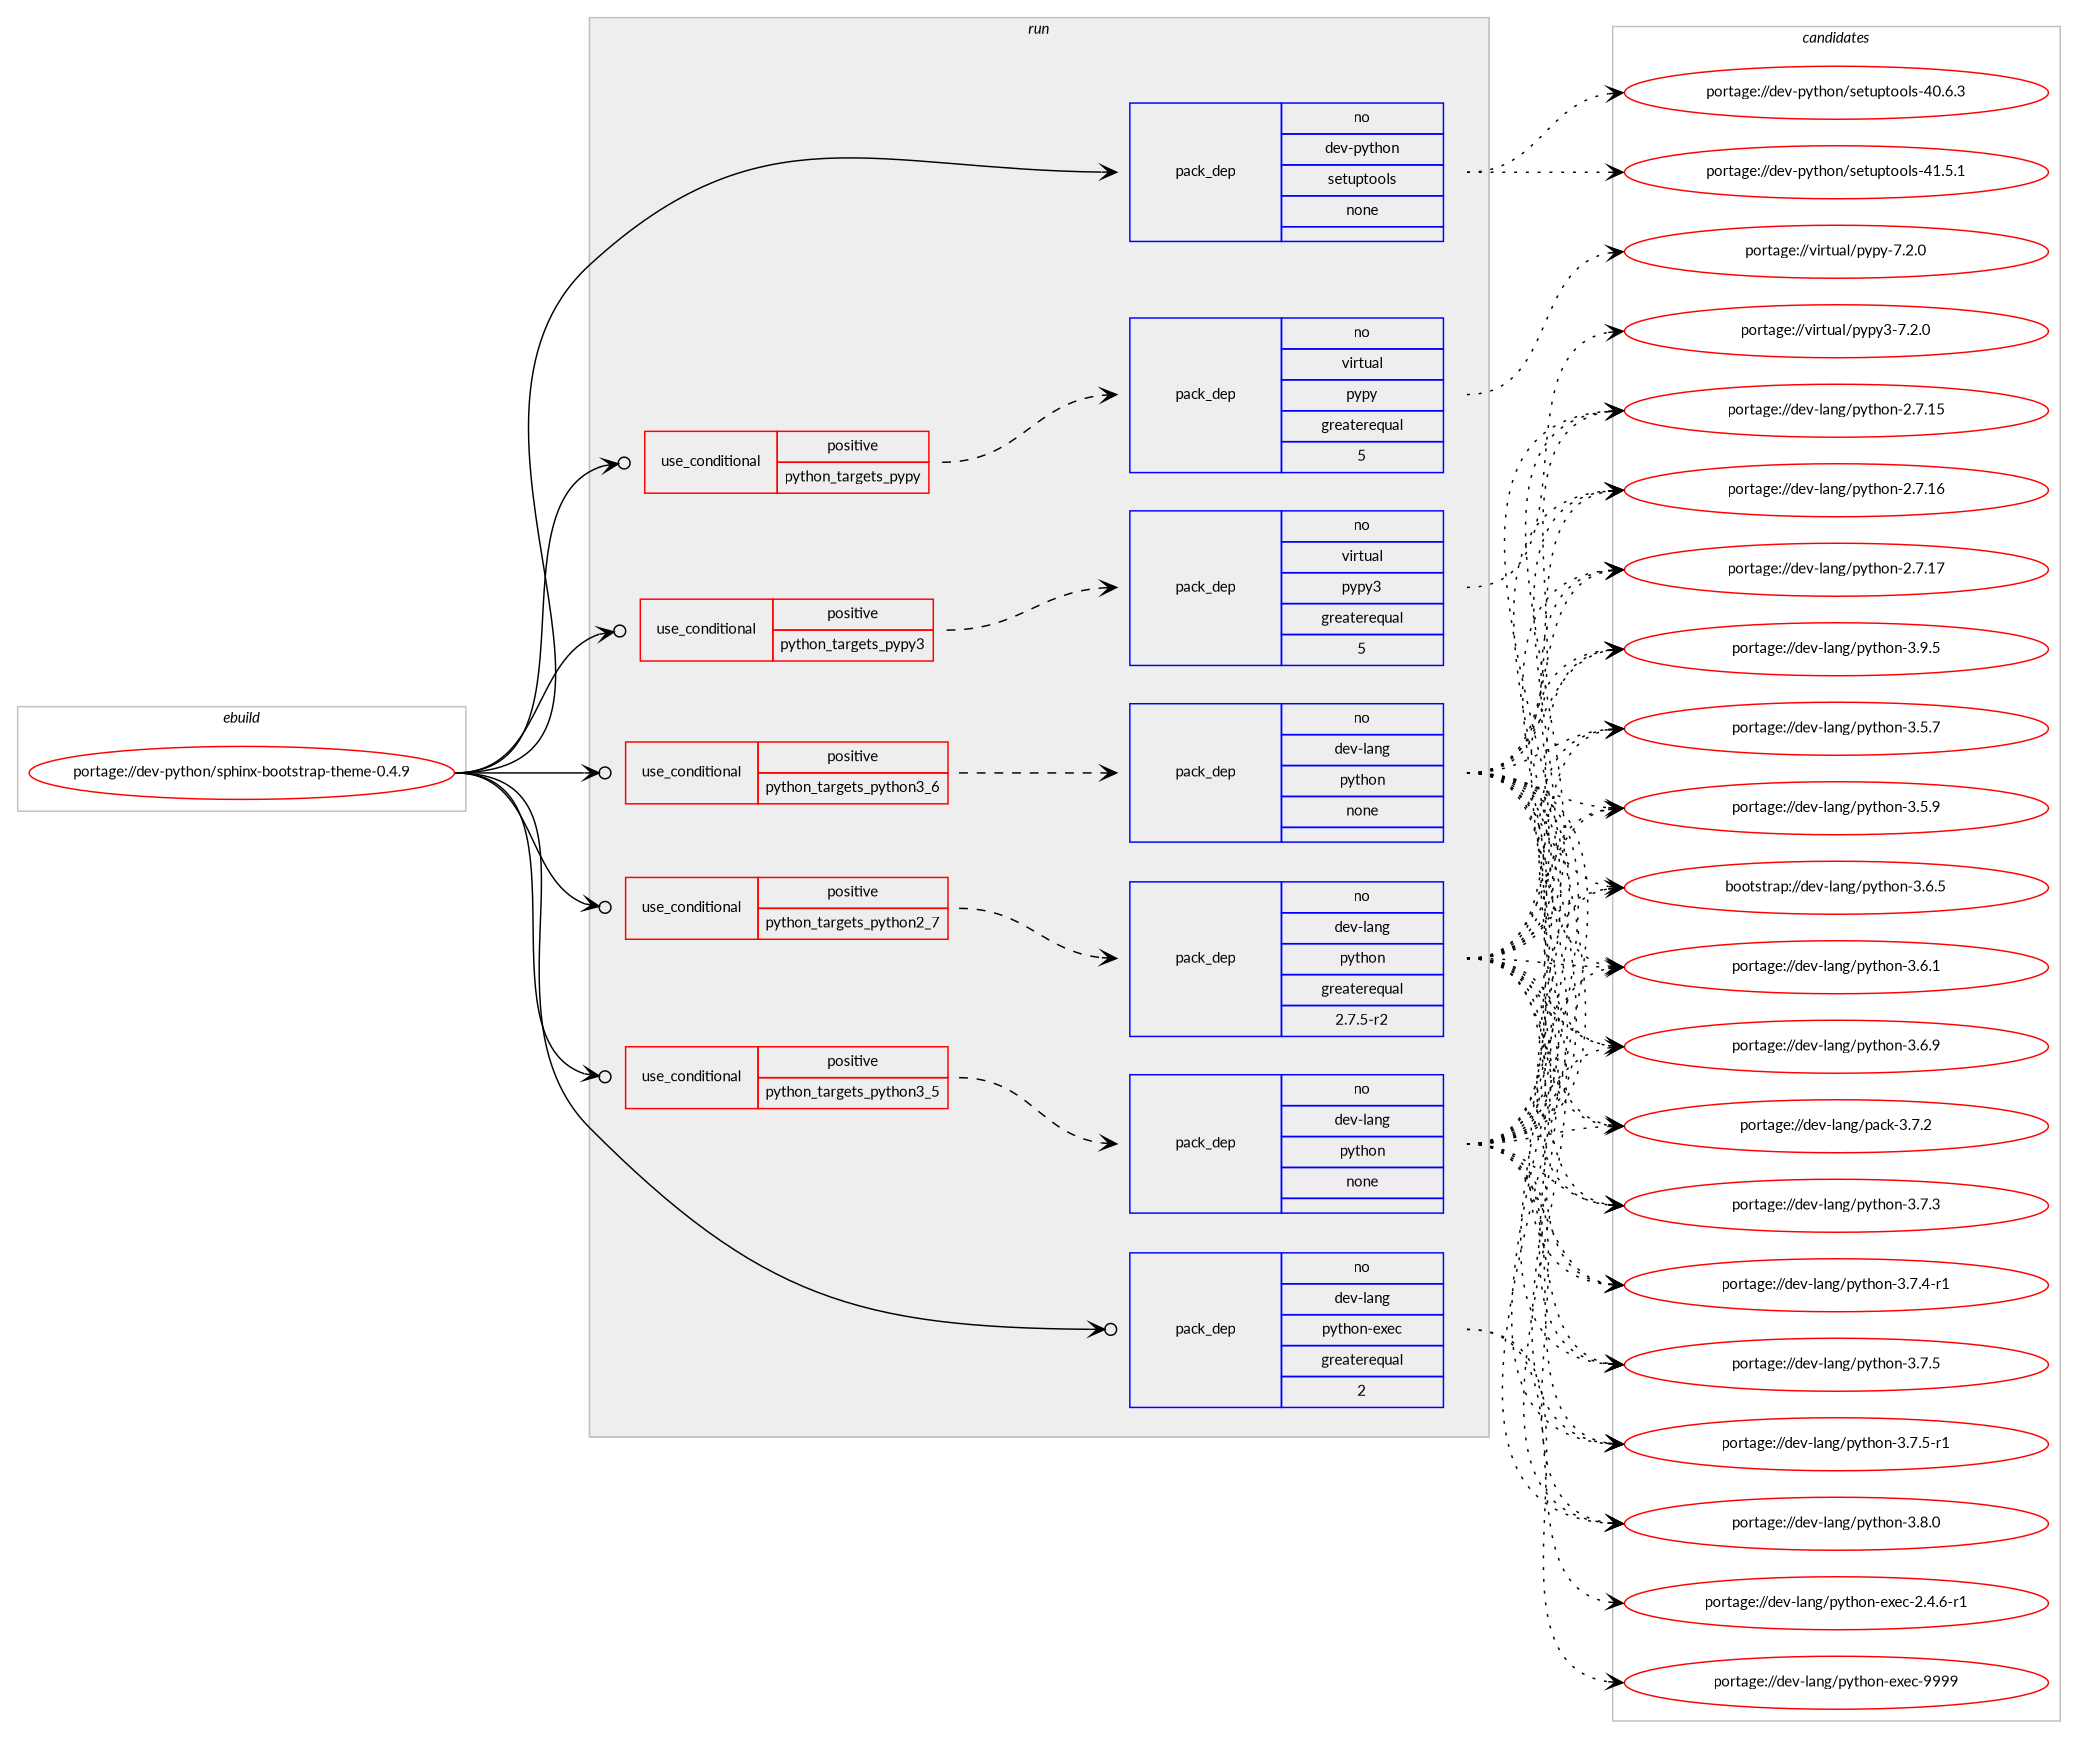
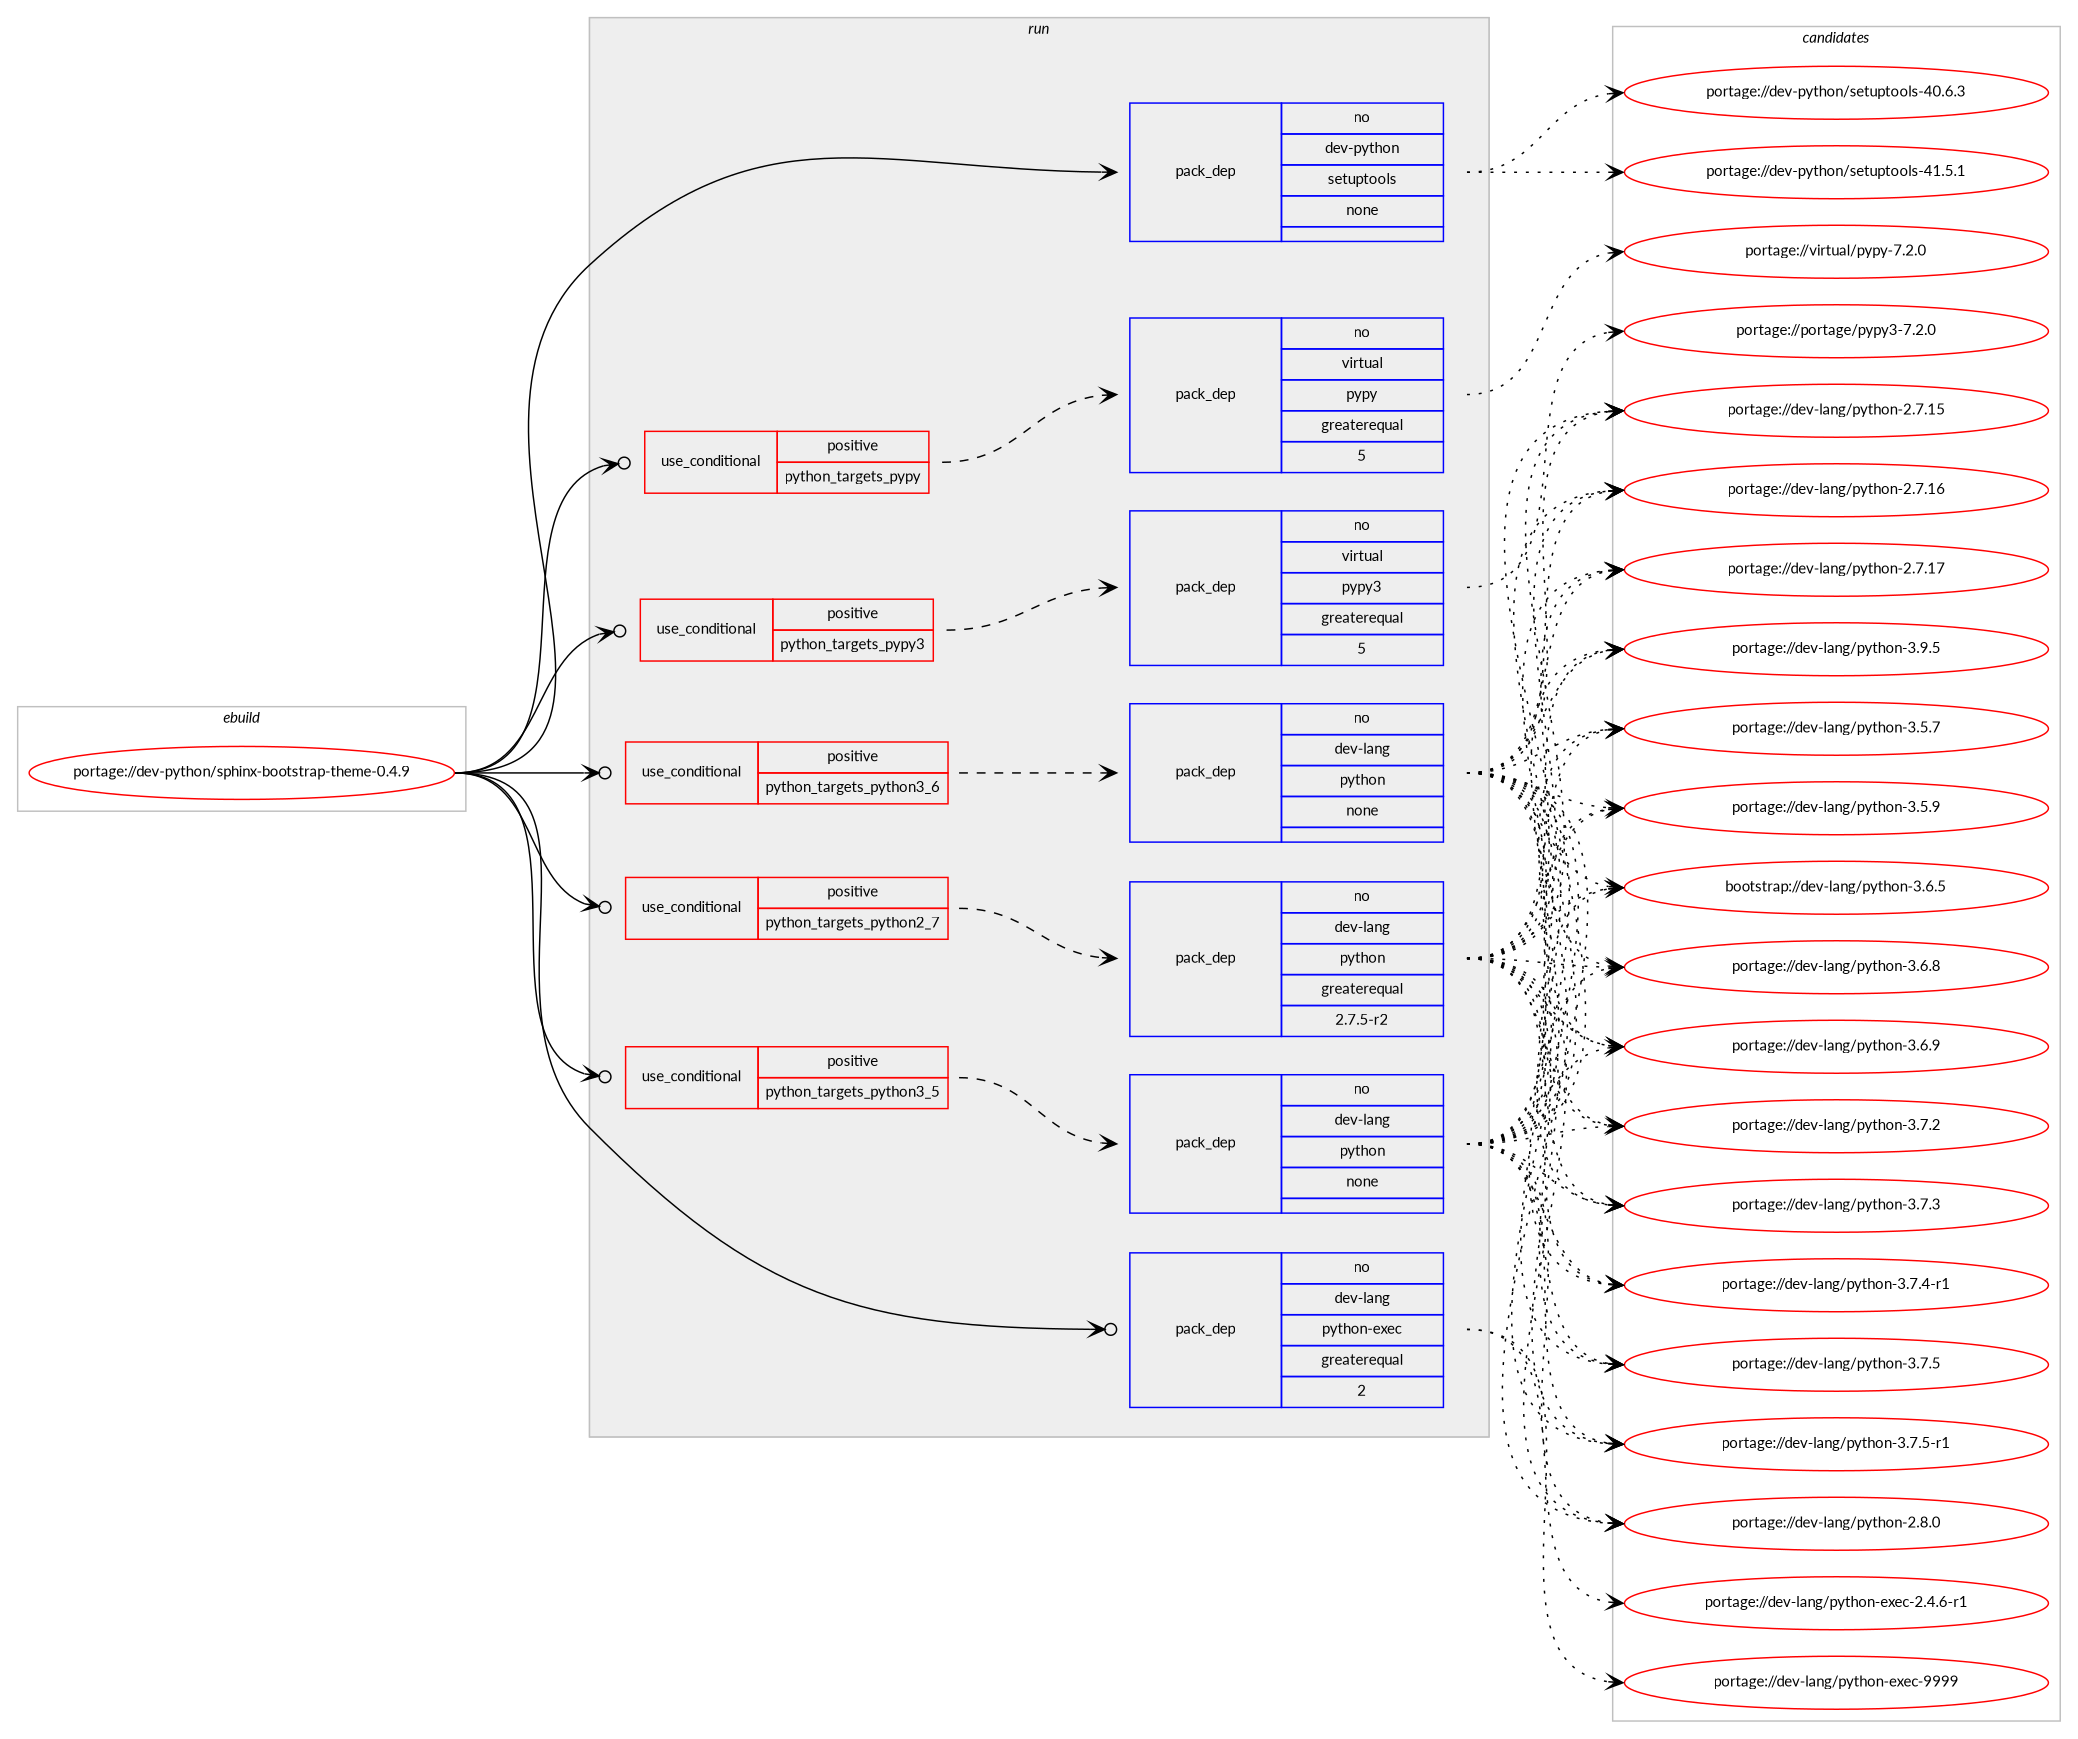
  digraph {
    compound=true
    concentrate=true
    fontname=Lato
    fontsize=10
    newrank=true
    rankdir=LR
    ranksep=1.5
    node [color=red fontname=Lato fontsize=10]
    edge [arrowhead=vee fontname=Lato headport=w style=dotted tailport=e weight=100]
    n1 [label="portage://dev-python/sphinx-bootstrap-theme-0.4.9" width=4]
    n2 [color=blue label=<<TABLE BORDER="0" CELLBORDER="1" CELLSPACING="0" CELLPADDING="4" WIDTH="220"><TR><TD ROWSPAN="6" CELLPADDING="30">pack_dep</TD></TR><TR><TD WIDTH="110">no</TD></TR><TR><TD>dev-python</TD></TR><TR><TD>setuptools</TD></TR><TR><TD>none</TD></TR><TR><TD></TD></TR></TABLE>> shape=none]
    n3 [color=blue label=<<TABLE BORDER="0" CELLBORDER="1" CELLSPACING="0" CELLPADDING="4" WIDTH="220"><TR><TD ROWSPAN="6" CELLPADDING="30">pack_dep</TD></TR><TR><TD WIDTH="110">no</TD></TR><TR><TD>virtual</TD></TR><TR><TD>pypy</TD></TR><TR><TD>greaterequal</TD></TR><TR><TD>5</TD></TR></TABLE>> shape=none]
    n4 [label=<<TABLE BORDER="0" CELLBORDER="1" CELLSPACING="0" CELLPADDING="4"><TR><TD ROWSPAN="3" CELLPADDING="10">use_conditional</TD></TR><TR><TD>positive</TD></TR><TR><TD>python_targets_pypy</TD></TR></TABLE>> shape=none]
    n5 [color=blue label=<<TABLE BORDER="0" CELLBORDER="1" CELLSPACING="0" CELLPADDING="4" WIDTH="220"><TR><TD ROWSPAN="6" CELLPADDING="30">pack_dep</TD></TR><TR><TD WIDTH="110">no</TD></TR><TR><TD>virtual</TD></TR><TR><TD>pypy3</TD></TR><TR><TD>greaterequal</TD></TR><TR><TD>5</TD></TR></TABLE>> shape=none]
    n6 [label=<<TABLE BORDER="0" CELLBORDER="1" CELLSPACING="0" CELLPADDING="4"><TR><TD ROWSPAN="3" CELLPADDING="10">use_conditional</TD></TR><TR><TD>positive</TD></TR><TR><TD>python_targets_pypy3</TD></TR></TABLE>> shape=none]
    n7 [color=blue label=<<TABLE BORDER="0" CELLBORDER="1" CELLSPACING="0" CELLPADDING="4" WIDTH="220"><TR><TD ROWSPAN="6" CELLPADDING="30">pack_dep</TD></TR><TR><TD WIDTH="110">no</TD></TR><TR><TD>dev-lang</TD></TR><TR><TD>python</TD></TR><TR><TD>greaterequal</TD></TR><TR><TD>2.7.5-r2</TD></TR></TABLE>> shape=none]
    n8 [label=<<TABLE BORDER="0" CELLBORDER="1" CELLSPACING="0" CELLPADDING="4"><TR><TD ROWSPAN="3" CELLPADDING="10">use_conditional</TD></TR><TR><TD>positive</TD></TR><TR><TD>python_targets_python2_7</TD></TR></TABLE>> shape=none]
    n9 [color=blue label=<<TABLE BORDER="0" CELLBORDER="1" CELLSPACING="0" CELLPADDING="4" WIDTH="220"><TR><TD ROWSPAN="6" CELLPADDING="30">pack_dep</TD></TR><TR><TD WIDTH="110">no</TD></TR><TR><TD>dev-lang</TD></TR><TR><TD>python</TD></TR><TR><TD>none</TD></TR><TR><TD></TD></TR></TABLE>> shape=none]
    n10 [label=<<TABLE BORDER="0" CELLBORDER="1" CELLSPACING="0" CELLPADDING="4"><TR><TD ROWSPAN="3" CELLPADDING="10">use_conditional</TD></TR><TR><TD>positive</TD></TR><TR><TD>python_targets_python3_5</TD></TR></TABLE>> shape=none]
    n11 [color=blue label=<<TABLE BORDER="0" CELLBORDER="1" CELLSPACING="0" CELLPADDING="4" WIDTH="220"><TR><TD ROWSPAN="6" CELLPADDING="30">pack_dep</TD></TR><TR><TD WIDTH="110">no</TD></TR><TR><TD>dev-lang</TD></TR><TR><TD>python</TD></TR><TR><TD>none</TD></TR><TR><TD></TD></TR></TABLE>> shape=none]
    n12 [label=<<TABLE BORDER="0" CELLBORDER="1" CELLSPACING="0" CELLPADDING="4"><TR><TD ROWSPAN="3" CELLPADDING="10">use_conditional</TD></TR><TR><TD>positive</TD></TR><TR><TD>python_targets_python3_6</TD></TR></TABLE>> shape=none]
    n13 [color=blue label=<<TABLE BORDER="0" CELLBORDER="1" CELLSPACING="0" CELLPADDING="4" WIDTH="220"><TR><TD ROWSPAN="6" CELLPADDING="30">pack_dep</TD></TR><TR><TD WIDTH="110">no</TD></TR><TR><TD>dev-lang</TD></TR><TR><TD>python-exec</TD></TR><TR><TD>greaterequal</TD></TR><TR><TD>2</TD></TR></TABLE>> shape=none]
    n14 [label="portage://dev-python/setuptools-40.6.3" width=4]
    n15 [label="portage://dev-python/setuptools-41.5.1" width=4]
    n16 [label="portage://virtual/pypy-7.2.0" width=4]
-   n17 [label="portage://virtual/pypy3-7.2.0" width=4]
+   n17 [label="portage://portage/pypy3-7.2.0" width=4]
    n18 [label="portage://dev-lang/python-2.7.15" width=4]
    n19 [label="portage://dev-lang/python-2.7.16" width=4]
    n20 [label="portage://dev-lang/python-2.7.17" width=4]
    n21 [label="portage://dev-lang/python-3.9.5" width=4]
    n22 [label="portage://dev-lang/python-3.5.7" width=4]
    n23 [label="portage://dev-lang/python-3.5.9" width=4]
    n24 [label="bootstrap://dev-lang/python-3.6.5" width=4]
-   n25 [label="portage://dev-lang/python-3.6.1" width=4]
+   n25 [label="portage://dev-lang/python-3.6.8" width=4]
    n26 [label="portage://dev-lang/python-3.6.9" width=4]
-   n27 [label="portage://dev-lang/pack-3.7.2" width=4]
+   n27 [label="portage://dev-lang/python-3.7.2" width=4]
    n28 [label="portage://dev-lang/python-3.7.3" width=4]
    n29 [label="portage://dev-lang/python-3.7.4-r1" width=4]
    n30 [label="portage://dev-lang/python-3.7.5" width=4]
    n31 [label="portage://dev-lang/python-3.7.5-r1" width=4]
-   n32 [label="portage://dev-lang/python-3.8.0" width=4]
+   n32 [label="portage://dev-lang/python-2.8.0" width=4]
    n33 [label="portage://dev-lang/python-exec-2.4.6-r1" width=4]
    n34 [label="portage://dev-lang/python-exec-9999" width=4]
    subgraph cluster_1 {
      color=gray
      label=<<i>ebuild</i>>
      rank=same
      n1
    }
    subgraph cluster_2 {
      color=gray
      label=<<i>dependencies</i>>
      subgraph cluster_3 {
        color=gray
        fillcolor="#eeeeee"
        label=<<i>compile</i>>
        style=filled
        subgraph sub_4 {
          color=gray
          fillcolor="#eeeeee"
          label=<<i>compile</i>>
          style=filled
          n2
        }
      }
      subgraph cluster_5 {
        color=gray
        fillcolor="#eeeeee"
        label=<<i>compile and run</i>>
        style=filled
        subgraph sub_6 {
          color=gray
          fillcolor="#eeeeee"
          label=<<i>compile and run</i>>
          style=filled
          n4
          subgraph sub_7 {
            color=gray
            fillcolor="#eeeeee"
            label=<<i>compile and run</i>>
            style=filled
            n3
          }
        }
        subgraph sub_8 {
          color=gray
          fillcolor="#eeeeee"
          label=<<i>compile and run</i>>
          style=filled
          n6
          subgraph sub_9 {
            color=gray
            fillcolor="#eeeeee"
            label=<<i>compile and run</i>>
            style=filled
            n5
          }
        }
        subgraph sub_10 {
          color=gray
          fillcolor="#eeeeee"
          label=<<i>compile and run</i>>
          style=filled
          n8
          subgraph sub_11 {
            color=gray
            fillcolor="#eeeeee"
            label=<<i>compile and run</i>>
            style=filled
            n7
          }
        }
        subgraph sub_12 {
          color=gray
          fillcolor="#eeeeee"
          label=<<i>compile and run</i>>
          style=filled
          n10
          subgraph sub_13 {
            color=gray
            fillcolor="#eeeeee"
            label=<<i>compile and run</i>>
            style=filled
            n9
          }
        }
        subgraph sub_14 {
          color=gray
          fillcolor="#eeeeee"
          label=<<i>compile and run</i>>
          style=filled
          n12
          subgraph sub_15 {
            color=gray
            fillcolor="#eeeeee"
            label=<<i>compile and run</i>>
            style=filled
            n11
          }
        }
        subgraph sub_16 {
          color=gray
          fillcolor="#eeeeee"
          label=<<i>compile and run</i>>
          style=filled
          n13
        }
      }
      subgraph cluster_17 {
        color=gray
        fillcolor="#eeeeee"
        label=<<i>run</i>>
        style=filled
      }
    }
    subgraph cluster_18 {
      color=gray
      label=<<i>candidates</i>>
      rank=same
      subgraph sub_19 {
        color=black
        label=<<i>candidates</i>>
        nodesep=1
        rank=same
        n14
        n15
      }
      subgraph sub_20 {
        color=black
        label=<<i>candidates</i>>
        nodesep=1
        rank=same
        n16
      }
      subgraph sub_21 {
        color=black
        label=<<i>candidates</i>>
        nodesep=1
        rank=same
        n17
      }
      subgraph sub_22 {
        color=black
        label=<<i>candidates</i>>
        nodesep=1
        rank=same
        n18
        n19
        n20
        n21
        n22
        n23
        n24
        n25
        n26
        n27
        n28
        n29
        n30
        n31
        n32
      }
      subgraph sub_23 {
        color=black
        label=<<i>candidates</i>>
        nodesep=1
        rank=same
        n18
        n19
        n20
        n21
        n22
        n23
        n24
        n25
        n26
        n27
        n28
        n29
        n30
        n31
        n32
      }
      subgraph sub_24 {
        color=black
        label=<<i>candidates</i>>
        nodesep=1
        rank=same
        n33
        n34
      }
      subgraph sub_25 {
        color=black
        label=<<i>candidates</i>>
        nodesep=1
        rank=same
        n18
        n19
        n20
        n21
        n22
        n23
        n24
        n25
        n26
        n27
        n28
        n29
        n30
        n31
        n32
      }
    }
    n1 -> n2 [style=solid weight=20]
    n1 -> n4 [arrowhead=odotvee style=solid weight=20]
    n1 -> n6 [arrowhead=odotvee style=solid weight=20]
    n1 -> n8 [arrowhead=odotvee style=solid weight=20]
    n1 -> n10 [arrowhead=odotvee style=solid weight=20]
    n1 -> n12 [arrowhead=odotvee style=solid weight=20]
    n1 -> n13 [arrowhead=odotvee style=solid weight=20]
    n2 -> n14
    n2 -> n15
    n3 -> n16
    n4 -> n3 [style=dashed weight=20]
    n5 -> n17
    n6 -> n5 [style=dashed weight=20]
    n7 -> n18
    n7 -> n19
    n7 -> n20
    n7 -> n21
    n7 -> n22
    n7 -> n23
    n7 -> n24
    n7 -> n25
    n7 -> n26
    n7 -> n27
    n7 -> n28
    n7 -> n29
    n7 -> n30
    n7 -> n31
    n7 -> n32
    n8 -> n7 [style=dashed weight=20]
    n9 -> n18
    n9 -> n19
    n9 -> n20
    n9 -> n21
    n9 -> n22
    n9 -> n23
    n9 -> n24
    n9 -> n25
    n9 -> n26
    n9 -> n27
    n9 -> n28
    n9 -> n29
    n9 -> n30
    n9 -> n31
    n9 -> n32
    n10 -> n9 [style=dashed weight=20]
    n11 -> n18
    n11 -> n19
    n11 -> n20
    n11 -> n21
    n11 -> n22
    n11 -> n23
    n11 -> n24
    n11 -> n25
    n11 -> n26
    n11 -> n27
    n11 -> n28
    n11 -> n29
    n11 -> n30
    n11 -> n31
    n11 -> n32
    n12 -> n11 [style=dashed weight=20]
    n13 -> n33
    n13 -> n34
  }
